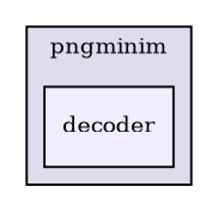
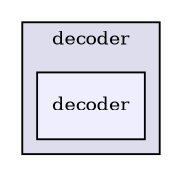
  digraph {
    compound=true
    rankdir=LR
    fontname="DejaVu Serif"
    n1 [fillcolor="#eeeeff" fontname="DejaVu Serif" fontsize=10 label=decoder pencolor=black shape=box style=filled]
    subgraph cluster_1 {
      bgcolor="#ddddee"
      fontsize=10
-     label=pngminim
+     label=decoder
      pencolor=black
      n1
    }
  }
